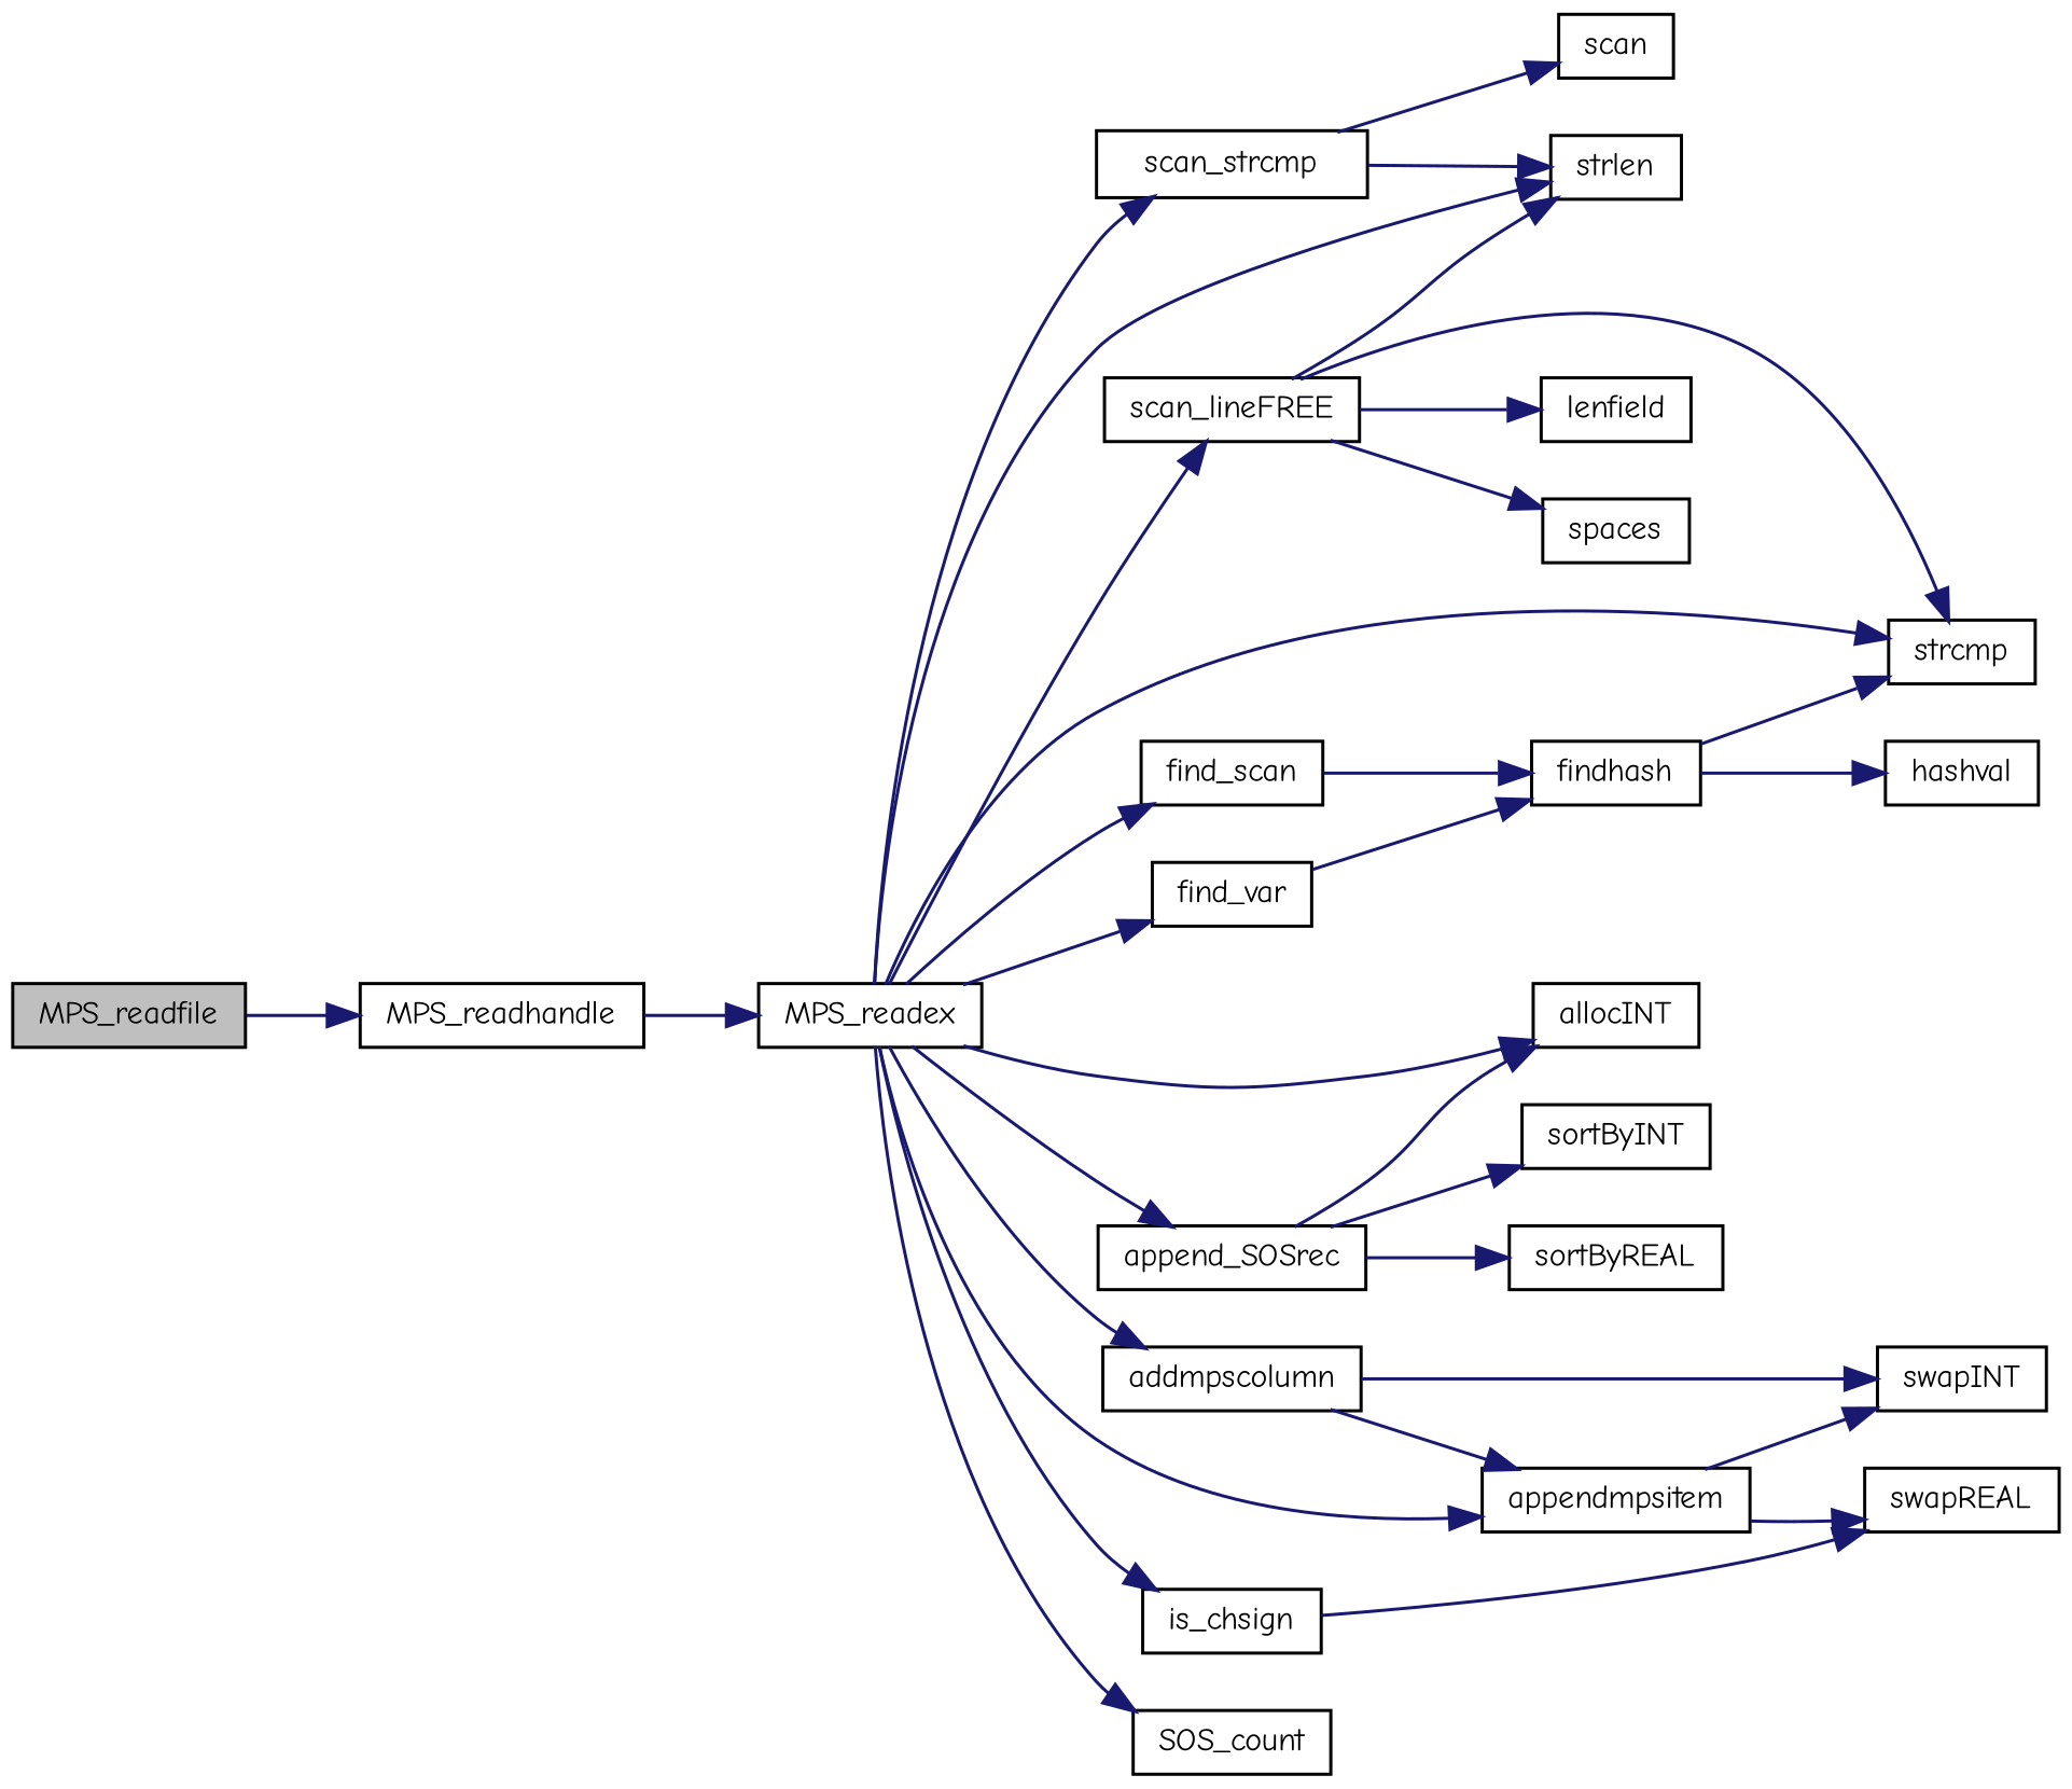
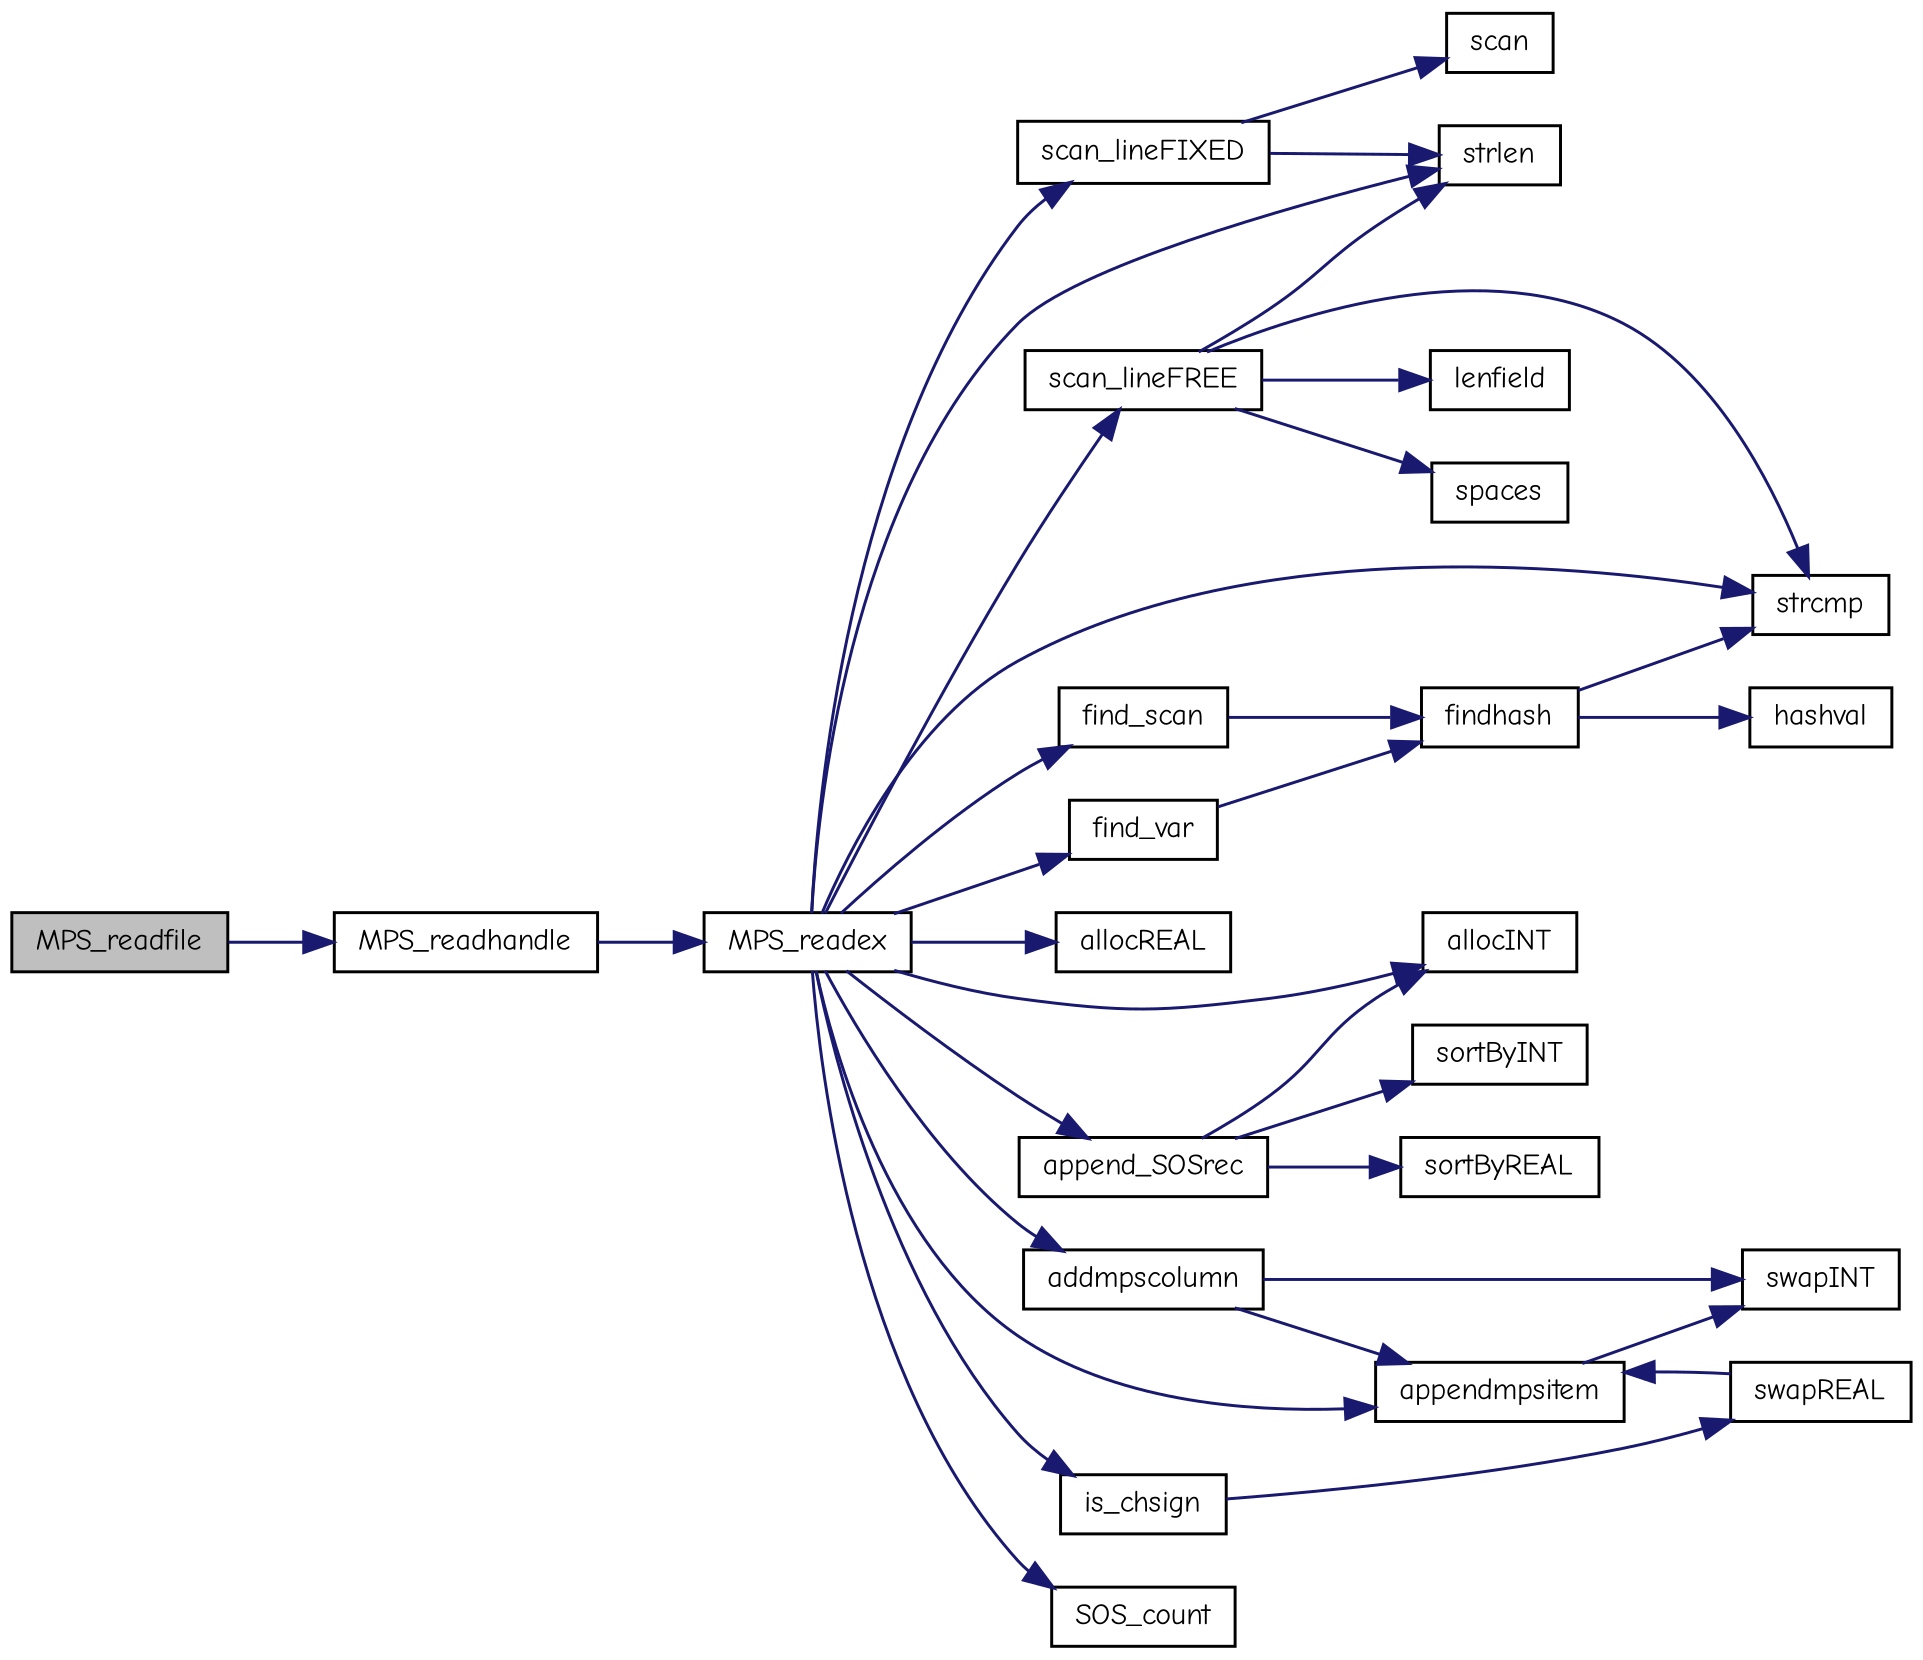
  digraph {
    fontname="Comic Neue"
    rankdir=LR
    node [color=black fillcolor=white fontname="Comic Neue" fontsize=10 shape=record style=filled]
    edge [color=midnightblue fontname="Comic Neue" fontsize=10 labelfontname=Helvetica labelfontsize=10 style=solid]
    n1 [fillcolor=grey75 fontcolor=black height=0.2 label=MPS_readfile width=0.4]
    n2 [height=0.2 label=MPS_readhandle width=0.4]
    n3 [height=0.2 label=MPS_readex width=0.4]
-   n4 [height=0.2 label=scan_strcmp width=0.4]
+   n4 [height=0.2 label=scan_lineFIXED width=0.4]
    n5 [height=0.2 label=strlen width=0.4]
    n6 [height=0.2 label=scan_lineFREE width=0.4]
    n7 [height=0.2 label=strcmp width=0.4]
+   n8 [height=0.2 label=allocREAL width=0.4]
    n9 [height=0.2 label=allocINT width=0.4]
    n10 [height=0.2 label=addmpscolumn width=0.4]
    n11 [height=0.2 label=appendmpsitem width=0.4]
    n12 [height=0.2 label=find_var width=0.4]
    n13 [height=0.2 label=find_scan width=0.4]
    n14 [height=0.2 label=is_chsign width=0.4]
    n15 [height=0.2 label=SOS_count width=0.4]
    n16 [height=0.2 label=append_SOSrec width=0.4]
    n17 [height=0.2 label=scan width=0.4]
    n18 [height=0.2 label=spaces width=0.4]
    n19 [height=0.2 label=lenfield width=0.4]
    n20 [height=0.2 label=swapINT width=0.4]
    n21 [height=0.2 label=swapREAL width=0.4]
    n22 [height=0.2 label=findhash width=0.4]
    n23 [height=0.2 label=sortByREAL width=0.4]
    n24 [height=0.2 label=sortByINT width=0.4]
    n25 [height=0.2 label=hashval width=0.4]
    n1 -> n2
    n2 -> n3
    n3 -> n4
    n3 -> n5
    n3 -> n6
    n3 -> n7
+   n3 -> n8
    n3 -> n9
    n3 -> n10
    n3 -> n11
    n3 -> n12
    n3 -> n13
    n3 -> n14
    n3 -> n15
    n3 -> n16
    n4 -> n5
    n4 -> n17
    n6 -> n5
    n6 -> n7
    n6 -> n18
    n6 -> n19
    n10 -> n11
    n10 -> n20
    n11 -> n20
-   n11 -> n21
+   n21 -> n11
    n12 -> n22
    n13 -> n22
    n14 -> n21
    n16 -> n9
    n16 -> n23
    n16 -> n24
    n22 -> n7
    n22 -> n25
  }
